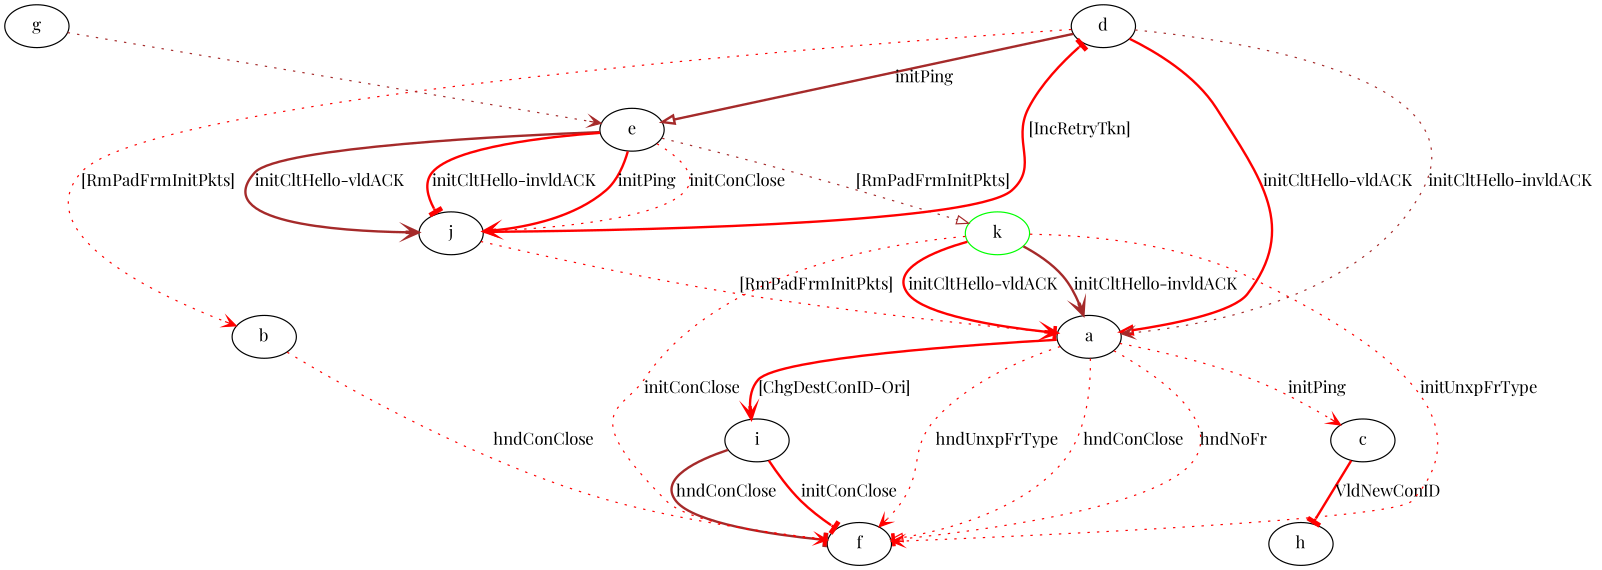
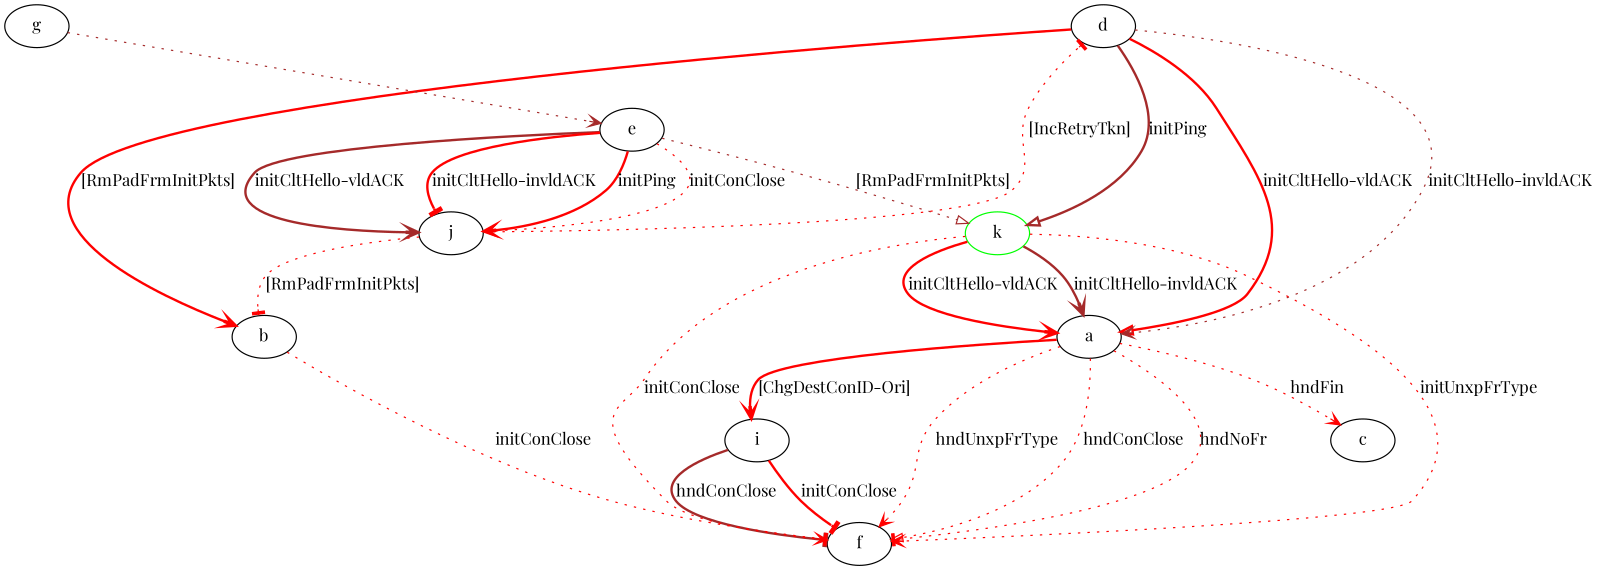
  digraph {
    fontname="Playfair Display"
    node [fontname="Playfair Display"]
    edge [arrowhead=vee color=red fontname="Playfair Display" style=bold]
    a
    c
    f
    i
-   h
    b
    d
    k [color=green]
    e
    j
    g
-   a -> c [label="initPing " style=dotted]
+   a -> c [label="hndFin " style=dotted]
    a -> f [label="hndUnxpFrType " style=dotted]
    a -> f [arrowhead=onormal label="hndConClose " style=dotted]
    a -> f [arrowhead=tee label="hndNoFr " style=dotted]
    a -> i [label="[ChgDestConID-Ori] "]
-   c -> h [arrowhead=tee label="VldNewConID "]
    i -> f [arrowhead=tee label="initConClose "]
    i -> f [arrowhead=tee color=brown label="hndConClose "]
-   b -> f [arrowhead=tee label="hndConClose " style=dotted]
+   b -> f [arrowhead=tee label="initConClose " style=dotted]
    d -> a [arrowhead=onormal label="initCltHello-vldACK "]
    d -> a [color=brown label="initCltHello-invldACK " style=dotted]
-   d -> b [label="[RmPadFrmInitPkts] " style=dotted]
-   d -> e [arrowhead=onormal color=brown label="initPing "]
+   d -> b [label="[RmPadFrmInitPkts] "]
+   d -> k [arrowhead=onormal color=brown label="initPing "]
    k -> a [label="initCltHello-vldACK "]
    k -> a [color=brown label="initCltHello-invldACK "]
    k -> f [label="initConClose " style=dotted]
    k -> f [label="initUnxpFrType " style=dotted]
    e -> k [arrowhead=onormal color=brown label="[RmPadFrmInitPkts] " style=dotted]
    e -> j [label="initPing "]
    e -> j [label="initConClose " style=dotted]
    e -> j [color=brown label="initCltHello-vldACK "]
    e -> j [arrowhead=tee label="initCltHello-invldACK "]
-   j -> a [arrowhead=tee label="[RmPadFrmInitPkts] " style=dotted]
-   j -> d [arrowhead=tee label="[IncRetryTkn] "]
+   j -> b [arrowhead=tee label="[RmPadFrmInitPkts] " style=dotted]
+   j -> d [arrowhead=tee label="[IncRetryTkn] " style=dotted]
    g -> e [color=brown style=dotted]
  }
